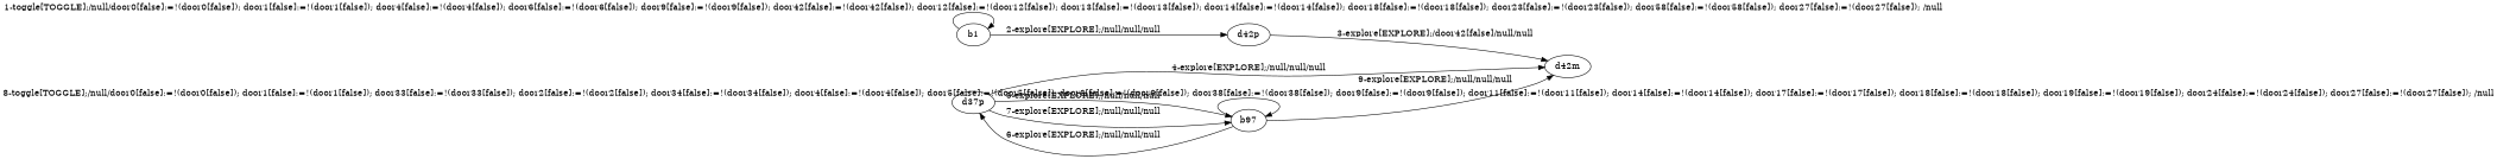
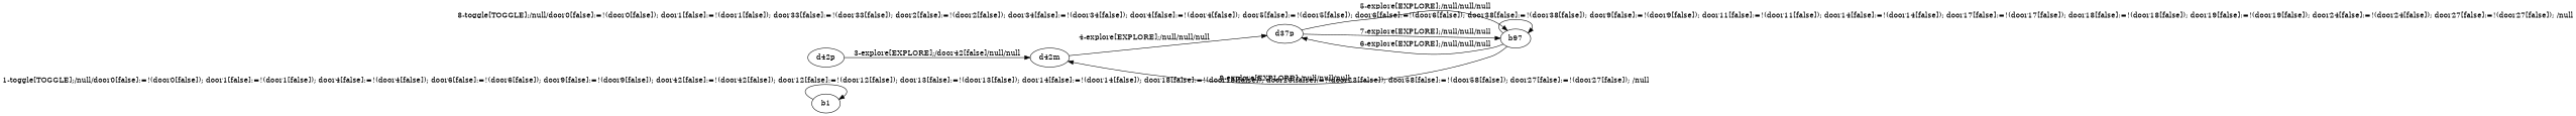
  digraph {
    rankdir=LR
    b1
    d42p
    d42m
    n4 [label=d37p]
    n5 [label=b97]
    b1 -> b1 [label="1-toggle[TOGGLE];/null/door0[false]:=!(door0[false]); door1[false]:=!(door1[false]); door4[false]:=!(door4[false]); door6[false]:=!(door6[false]); door9[false]:=!(door9[false]); door42[false]:=!(door42[false]); door12[false]:=!(door12[false]); door13[false]:=!(door13[false]); door14[false]:=!(door14[false]); door18[false]:=!(door18[false]); door23[false]:=!(door23[false]); door58[false]:=!(door58[false]); door27[false]:=!(door27[false]); /null"]
-   b1 -> d42p [label="2-explore[EXPLORE];/null/null/null"]
    d42p -> d42m [label="3-explore[EXPLORE];/door42[false]/null/null"]
-   n4 -> d42m [label="4-explore[EXPLORE];/null/null/null"]
+   d42m -> n4 [label="4-explore[EXPLORE];/null/null/null"]
    n4 -> n5 [label="5-explore[EXPLORE];/null/null/null"]
    n4 -> n5 [label="7-explore[EXPLORE];/null/null/null"]
    n5 -> d42m [label="9-explore[EXPLORE];/null/null/null"]
    n5 -> n4 [label="6-explore[EXPLORE];/null/null/null"]
    n5 -> n5 [label="8-toggle[TOGGLE];/null/door0[false]:=!(door0[false]); door1[false]:=!(door1[false]); door33[false]:=!(door33[false]); door2[false]:=!(door2[false]); door34[false]:=!(door34[false]); door4[false]:=!(door4[false]); door5[false]:=!(door5[false]); door6[false]:=!(door6[false]); door38[false]:=!(door38[false]); door9[false]:=!(door9[false]); door11[false]:=!(door11[false]); door14[false]:=!(door14[false]); door17[false]:=!(door17[false]); door18[false]:=!(door18[false]); door19[false]:=!(door19[false]); door24[false]:=!(door24[false]); door27[false]:=!(door27[false]); /null"]
  }
